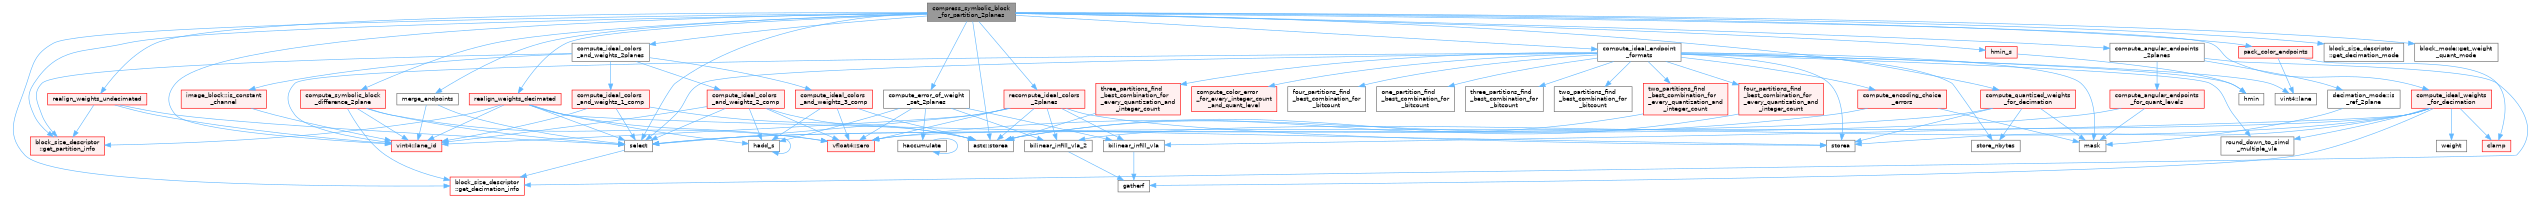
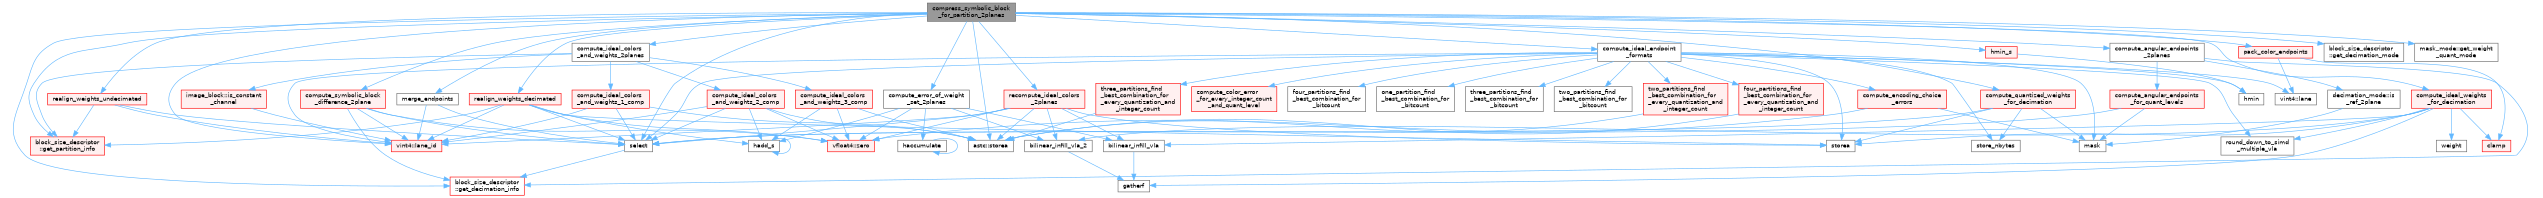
  digraph {
    rankdir=TB
    node [color=grey40 fillcolor=white fontname=Helvetica fontsize=10 shape=box style=filled]
    edge [color=steelblue1 fontname=Helvetica fontsize=10 labelfontname=Helvetica labelfontsize=10 style=solid]
    n1 [color=gray40 fillcolor=grey60 fontcolor=black height=0.2 label="compress_symbolic_block\l_for_partition_2planes" width=0.4]
    n2 [height=0.2 label="compute_angular_endpoints\l_2planes" width=0.4]
    n3 [height=0.2 label=select width=0.4]
    n4 [color=red height=0.2 label="block_size_descriptor\l::get_decimation_info" width=0.4]
    n5 [height=0.2 label="compute_error_of_weight\l_set_2planes" width=0.4]
    n6 [height=0.2 label="compute_ideal_colors\l_and_weights_2planes" width=0.4]
    n7 [color=red fillcolor="#FFF0F0" height=0.2 label="vint4::lane_id" width=0.4]
    n8 [height=0.2 label="astc::storea" width=0.4]
    n9 [color=red fillcolor="#FFF0F0" height=0.2 label="block_size_descriptor\l::get_partition_info" width=0.4]
    n10 [height=0.2 label="compute_ideal_endpoint\l_formats" width=0.4]
    n11 [color=red fillcolor="#FFF0F0" height=0.2 label="compute_ideal_weights\l_for_decimation" width=0.4]
    n12 [color=red fillcolor="#FFF0F0" height=0.2 label="compute_quantized_weights\l_for_decimation" width=0.4]
    n13 [color=red fillcolor="#FFF0F0" height=0.2 label="compute_symbolic_block\l_difference_2plane" width=0.4]
    n14 [height=0.2 label="block_size_descriptor\l::get_decimation_mode" width=0.4]
-   n15 [height=0.2 label="block_mode::get_weight\l_quant_mode" width=0.4]
+   n15 [height=0.2 label="mask_mode::get_weight\l_quant_mode" width=0.4]
    n16 [color=red fillcolor="#FFF0F0" height=0.2 label=hmin_s width=0.4]
    n17 [height=0.2 label=merge_endpoints width=0.4]
    n18 [color=red fillcolor="#FFF0F0" height=0.2 label=pack_color_endpoints width=0.4]
    n19 [color=red fillcolor="#FFF0F0" height=0.2 label=realign_weights_decimated width=0.4]
    n20 [color=red fillcolor="#FFF0F0" height=0.2 label=realign_weights_undecimated width=0.4]
    n21 [color=red fillcolor="#FFF0F0" height=0.2 label="recompute_ideal_colors\l_2planes" width=0.4]
    n22 [color=red fillcolor="#FFF0F0" height=0.2 label="compute_angular_endpoints\l_for_quant_levels" width=0.4]
    n23 [height=0.2 label="decimation_mode::is\l_ref_2plane" width=0.4]
    n24 [height=0.2 label=bilinear_infill_vla width=0.4]
    n25 [height=0.2 label=bilinear_infill_vla_2 width=0.4]
    n26 [height=0.2 label=haccumulate width=0.4]
    n27 [height=0.2 label=hadd_s width=0.4]
    n28 [color=red fillcolor="#FFF0F0" height=0.2 label="vfloat4::zero" width=0.4]
    n29 [color=red fillcolor="#FFF0F0" height=0.2 label="compute_ideal_colors\l_and_weights_1_comp" width=0.4]
    n30 [color=red fillcolor="#FFF0F0" height=0.2 label="compute_ideal_colors\l_and_weights_2_comp" width=0.4]
    n31 [color=red fillcolor="#FFF0F0" height=0.2 label="compute_ideal_colors\l_and_weights_3_comp" width=0.4]
    n32 [color=red fillcolor="#FFF0F0" height=0.2 label="image_block::is_constant\l_channel" width=0.4]
    n33 [height=0.2 label=mask width=0.4]
    n34 [color=red fillcolor="#FFF0F0" height=0.2 label="compute_color_error\l_for_every_integer_count\l_and_quant_level" width=0.4]
    n35 [color=red fillcolor="#FFF0F0" height=0.2 label="compute_encoding_choice\l_errors" width=0.4]
    n36 [height=0.2 label="four_partitions_find\l_best_combination_for\l_bitcount" width=0.4]
    n37 [color=red fillcolor="#FFF0F0" height=0.2 label="four_partitions_find\l_best_combination_for\l_every_quantization_and\l_integer_count" width=0.4]
    n38 [height=0.2 label=hmin width=0.4]
    n39 [height=0.2 label="vint4::lane" width=0.4]
    n40 [height=0.2 label="one_partition_find\l_best_combination_for\l_bitcount" width=0.4]
    n41 [height=0.2 label="round_down_to_simd\l_multiple_vla" width=0.4]
    n42 [height=0.2 label=store_nbytes width=0.4]
    n43 [height=0.2 label=storea width=0.4]
    n44 [height=0.2 label="three_partitions_find\l_best_combination_for\l_bitcount" width=0.4]
    n45 [color=red fillcolor="#FFF0F0" height=0.2 label="three_partitions_find\l_best_combination_for\l_every_quantization_and\l_integer_count" width=0.4]
    n46 [height=0.2 label="two_partitions_find\l_best_combination_for\l_bitcount" width=0.4]
    n47 [color=red fillcolor="#FFF0F0" height=0.2 label="two_partitions_find\l_best_combination_for\l_every_quantization_and\l_integer_count" width=0.4]
    n48 [height=0.2 label=gatherf width=0.4]
    n49 [color=red fillcolor="#FFF0F0" height=0.2 label=clamp width=0.4]
    n50 [height=0.2 label=weight width=0.4]
    n1 -> n2
    n1 -> n3
    n1 -> n4
    n1 -> n5
    n1 -> n6
    n1 -> n7
    n1 -> n8
    n1 -> n9
    n1 -> n10
    n1 -> n11
    n1 -> n12
    n1 -> n13
    n1 -> n14
    n1 -> n15
    n1 -> n16
    n1 -> n17
    n1 -> n18
    n1 -> n19
    n1 -> n20
    n1 -> n21
    n2 -> n4
    n2 -> n22
    n2 -> n23
    n3 -> n4
    n5 -> n24
    n5 -> n25
    n5 -> n26
    n5 -> n27
    n5 -> n28
    n6 -> n9
    n6 -> n29
    n6 -> n30
    n6 -> n31
    n6 -> n32
    n10 -> n3
    n10 -> n7
    n10 -> n33
    n10 -> n34
    n10 -> n35
    n10 -> n36
    n10 -> n37
    n10 -> n38
    n10 -> n39
    n10 -> n40
    n10 -> n41
    n10 -> n42
    n10 -> n43
    n10 -> n44
    n10 -> n45
    n10 -> n46
    n10 -> n47
    n11 -> n24
    n11 -> n25
-   n11 -> n28
    n11 -> n41
    n11 -> n43
    n11 -> n48
    n11 -> n49
    n11 -> n50
    n12 -> n3
    n12 -> n33
    n12 -> n42
    n12 -> n43
    n13 -> n3
    n13 -> n4
    n13 -> n7
    n13 -> n28
    n16 -> n38
    n17 -> n3
    n17 -> n7
    n18 -> n39
    n18 -> n49
    n19 -> n3
    n19 -> n7
    n19 -> n9
    n19 -> n27
    n19 -> n28
    n19 -> n43
    n20 -> n3
    n20 -> n7
    n20 -> n9
    n21 -> n3
    n21 -> n7
    n21 -> n8
    n21 -> n24
    n21 -> n25
    n21 -> n28
    n21 -> n43
    n22 -> n3
    n22 -> n33
    n23 -> n33
    n24 -> n48
    n25 -> n48
    n26 -> n26
    n27 -> n27
    n29 -> n3
    n29 -> n7
    n29 -> n8
    n30 -> n3
    n30 -> n7
    n30 -> n8
    n30 -> n27
    n30 -> n28
    n31 -> n8
    n31 -> n27
    n31 -> n28
    n32 -> n7
    n35 -> n28
    n35 -> n33
    n37 -> n8
    n45 -> n8
    n47 -> n8
  }
